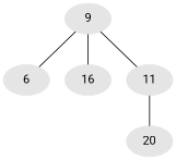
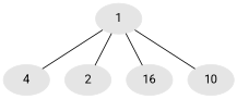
  graph {
    fontname=Roboto
    node [color=gray90 fontname=Roboto style=filled]
    edge [fontname=Roboto]
-   1 [super="+2+3" label=9]
-   6 [super="+7+14+15"]
+   1 [super="+2+3"]
+   4 [super="+5+11+12+17"]
+   6 [super="+7+14+15" label=2]
    16 [super="+13"]
-   10 [super="+18" label=11]
-   20 [super="+7+11"]
+   10 [super="+18"]
+   1 -- 4
    1 -- 6
    1 -- 16
    1 -- 10
-   10 -- 20
  }
